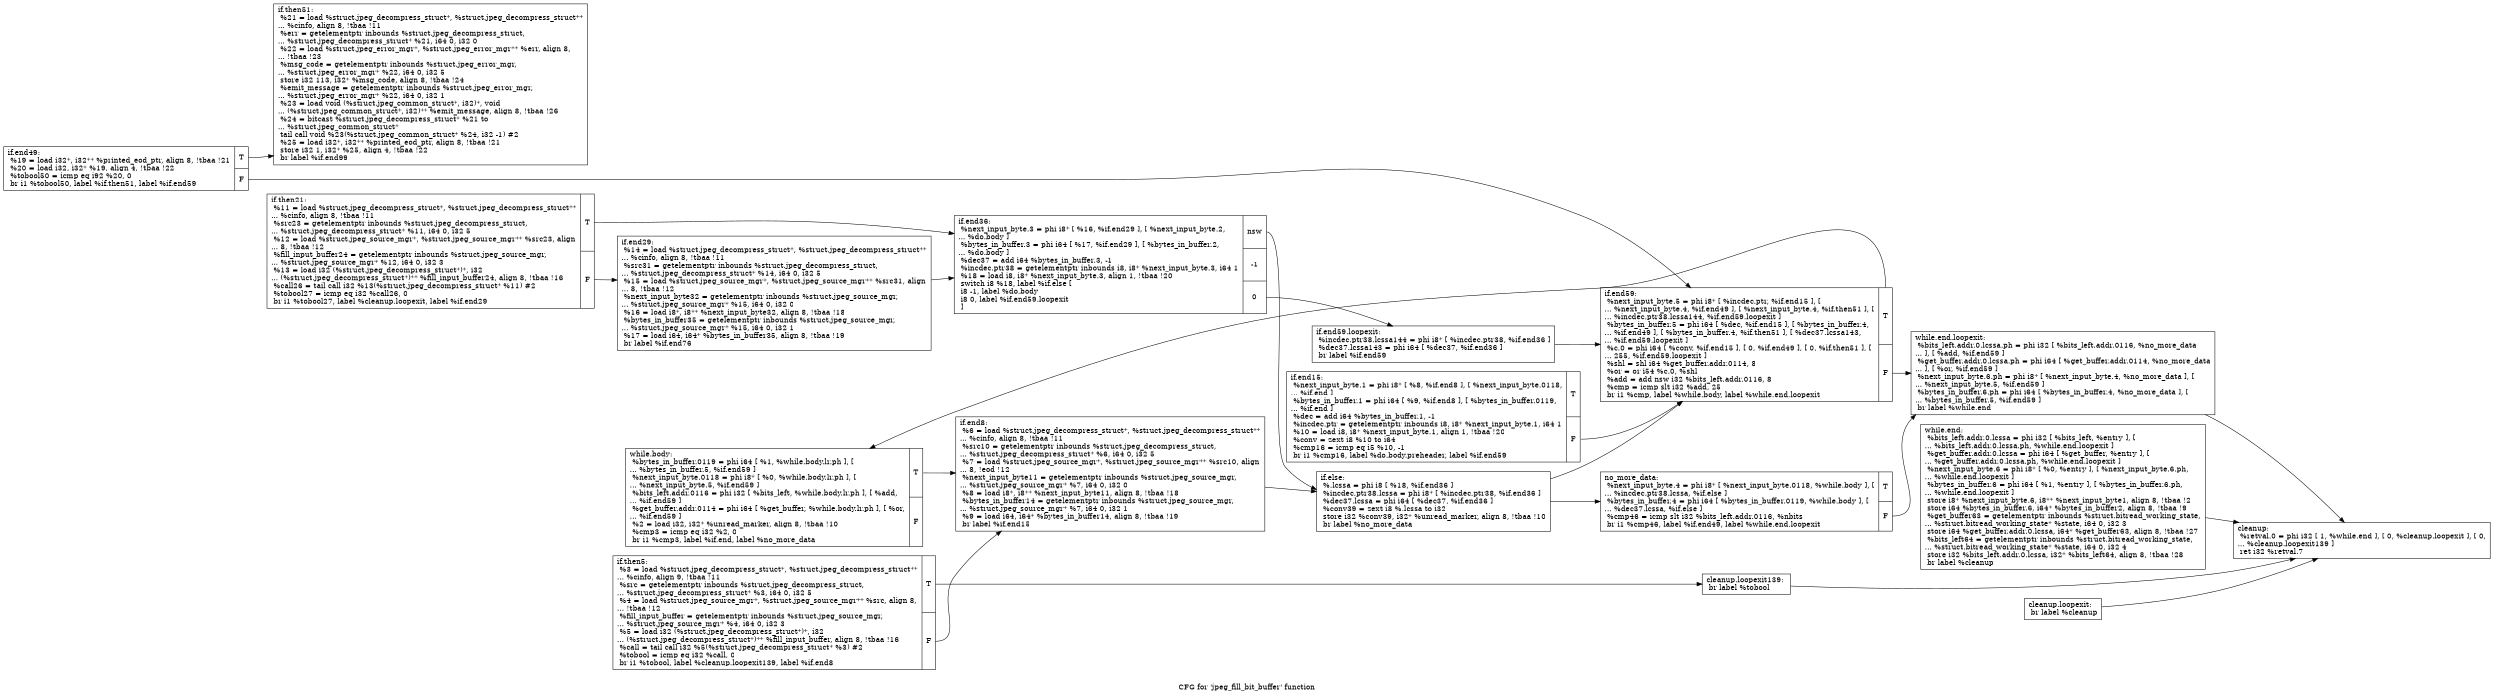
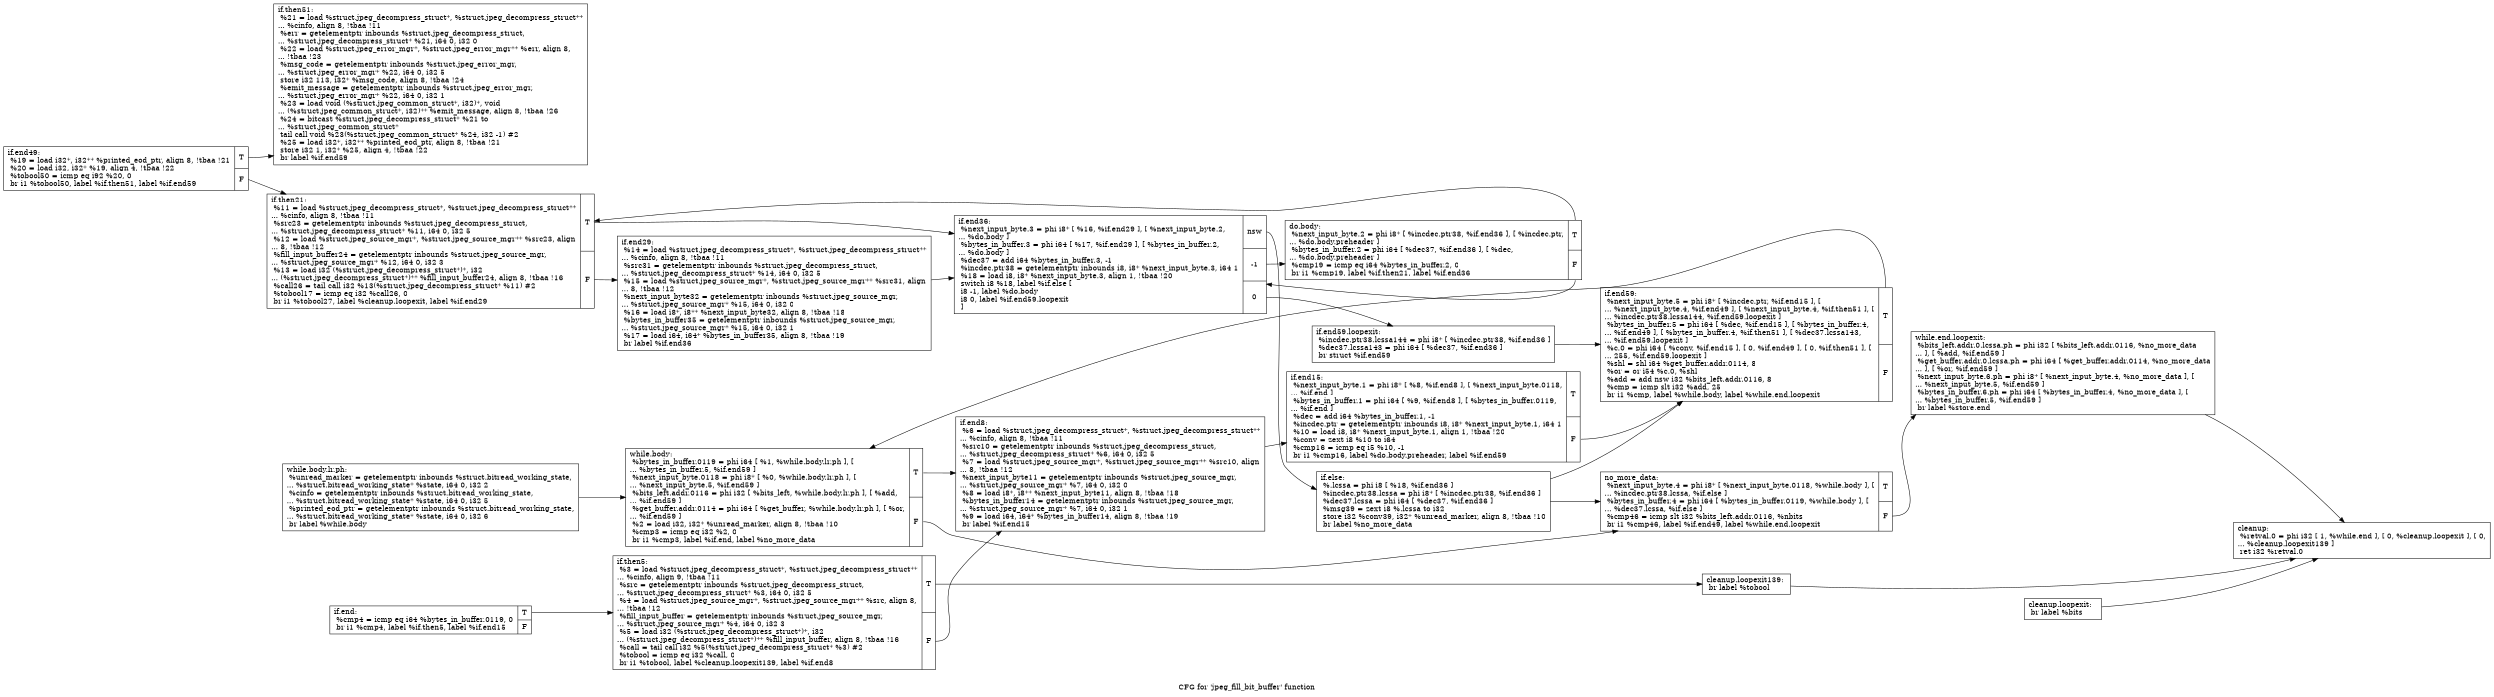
  digraph {
    label="CFG for 'jpeg_fill_bit_buffer' function"
    rankdir=LR
    node [shape=record]
+   n1 [label="{while.body.lr.ph:                                 \l  %unread_marker = getelementptr inbounds %struct.bitread_working_state,\l... %struct.bitread_working_state* %state, i64 0, i32 2\l  %cinfo = getelementptr inbounds %struct.bitread_working_state,\l... %struct.bitread_working_state* %state, i64 0, i32 5\l  %printed_eod_ptr = getelementptr inbounds %struct.bitread_working_state,\l... %struct.bitread_working_state* %state, i64 0, i32 6\l  br label %while.body\l}"]
    n2 [label="{while.body:                                       \l  %bytes_in_buffer.0119 = phi i64 [ %1, %while.body.lr.ph ], [\l... %bytes_in_buffer.5, %if.end59 ]\l  %next_input_byte.0118 = phi i8* [ %0, %while.body.lr.ph ], [\l... %next_input_byte.5, %if.end59 ]\l  %bits_left.addr.0116 = phi i32 [ %bits_left, %while.body.lr.ph ], [ %add,\l... %if.end59 ]\l  %get_buffer.addr.0114 = phi i64 [ %get_buffer, %while.body.lr.ph ], [ %or,\l... %if.end59 ]\l  %2 = load i32, i32* %unread_marker, align 8, !tbaa !10\l  %cmp3 = icmp eq i32 %2, 0\l  br i1 %cmp3, label %if.end, label %no_more_data\l|{<s0>T|<s1>F}}"]
-   n3 [label="{while.end:                                        \l  %bits_left.addr.0.lcssa = phi i32 [ %bits_left, %entry ], [\l... %bits_left.addr.0.lcssa.ph, %while.end.loopexit ]\l  %get_buffer.addr.0.lcssa = phi i64 [ %get_buffer, %entry ], [\l... %get_buffer.addr.0.lcssa.ph, %while.end.loopexit ]\l  %next_input_byte.6 = phi i8* [ %0, %entry ], [ %next_input_byte.6.ph,\l... %while.end.loopexit ]\l  %bytes_in_buffer.6 = phi i64 [ %1, %entry ], [ %bytes_in_buffer.6.ph,\l... %while.end.loopexit ]\l  store i8* %next_input_byte.6, i8** %next_input_byte1, align 8, !tbaa !2\l  store i64 %bytes_in_buffer.6, i64* %bytes_in_buffer2, align 8, !tbaa !9\l  %get_buffer63 = getelementptr inbounds %struct.bitread_working_state,\l... %struct.bitread_working_state* %state, i64 0, i32 3\l  store i64 %get_buffer.addr.0.lcssa, i64* %get_buffer63, align 8, !tbaa !27\l  %bits_left64 = getelementptr inbounds %struct.bitread_working_state,\l... %struct.bitread_working_state* %state, i64 0, i32 4\l  store i32 %bits_left.addr.0.lcssa, i32* %bits_left64, align 8, !tbaa !28\l  br label %cleanup\l}"]
-   n4 [label="{cleanup:                                          \l  %retval.0 = phi i32 [ 1, %while.end ], [ 0, %cleanup.loopexit ], [ 0,\l... %cleanup.loopexit139 ]\l  ret i32 %retval.7\l}"]
+   n4 [label="{cleanup:                                          \l  %retval.0 = phi i32 [ 1, %while.end ], [ 0, %cleanup.loopexit ], [ 0,\l... %cleanup.loopexit139 ]\l  ret i32 %retval.0\l}"]
    n5 [label="{no_more_data:                                     \l  %next_input_byte.4 = phi i8* [ %next_input_byte.0118, %while.body ], [\l... %incdec.ptr38.lcssa, %if.else ]\l  %bytes_in_buffer.4 = phi i64 [ %bytes_in_buffer.0119, %while.body ], [\l... %dec37.lcssa, %if.else ]\l  %cmp46 = icmp slt i32 %bits_left.addr.0116, %nbits\l  br i1 %cmp46, label %if.end49, label %while.end.loopexit\l|{<s0>T|<s1>F}}"]
-   n6 [label="{if.end8:                                          \l  %6 = load %struct.jpeg_decompress_struct*, %struct.jpeg_decompress_struct**\l... %cinfo, align 8, !tbaa !11\l  %src10 = getelementptr inbounds %struct.jpeg_decompress_struct,\l... %struct.jpeg_decompress_struct* %6, i64 0, i32 5\l  %7 = load %struct.jpeg_source_mgr*, %struct.jpeg_source_mgr** %src10, align\l... 8, !eod !12\l  %next_input_byte11 = getelementptr inbounds %struct.jpeg_source_mgr,\l... %struct.jpeg_source_mgr* %7, i64 0, i32 0\l  %8 = load i8*, i8** %next_input_byte11, align 8, !tbaa !18\l  %bytes_in_buffer14 = getelementptr inbounds %struct.jpeg_source_mgr,\l... %struct.jpeg_source_mgr* %7, i64 0, i32 1\l  %9 = load i64, i64* %bytes_in_buffer14, align 8, !tbaa !19\l  br label %if.end15\l}"]
+   n6 [label="{if.end8:                                          \l  %6 = load %struct.jpeg_decompress_struct*, %struct.jpeg_decompress_struct**\l... %cinfo, align 8, !tbaa !11\l  %src10 = getelementptr inbounds %struct.jpeg_decompress_struct,\l... %struct.jpeg_decompress_struct* %6, i64 0, i32 5\l  %7 = load %struct.jpeg_source_mgr*, %struct.jpeg_source_mgr** %src10, align\l... 8, !tbaa !12\l  %next_input_byte11 = getelementptr inbounds %struct.jpeg_source_mgr,\l... %struct.jpeg_source_mgr* %7, i64 0, i32 0\l  %8 = load i8*, i8** %next_input_byte11, align 8, !tbaa !18\l  %bytes_in_buffer14 = getelementptr inbounds %struct.jpeg_source_mgr,\l... %struct.jpeg_source_mgr* %7, i64 0, i32 1\l  %9 = load i64, i64* %bytes_in_buffer14, align 8, !tbaa !19\l  br label %if.end15\l}"]
+   n7 [label="{if.end:                                           \l  %cmp4 = icmp eq i64 %bytes_in_buffer.0119, 0\l  br i1 %cmp4, label %if.then5, label %if.end15\l|{<s0>T|<s1>F}}"]
    n8 [label="{if.then5:                                         \l  %3 = load %struct.jpeg_decompress_struct*, %struct.jpeg_decompress_struct**\l... %cinfo, align 9, !tbaa !11\l  %src = getelementptr inbounds %struct.jpeg_decompress_struct,\l... %struct.jpeg_decompress_struct* %3, i64 0, i32 5\l  %4 = load %struct.jpeg_source_mgr*, %struct.jpeg_source_mgr** %src, align 8,\l... !tbaa !12\l  %fill_input_buffer = getelementptr inbounds %struct.jpeg_source_mgr,\l... %struct.jpeg_source_mgr* %4, i64 0, i32 3\l  %5 = load i32 (%struct.jpeg_decompress_struct*)*, i32\l... (%struct.jpeg_decompress_struct*)** %fill_input_buffer, align 8, !tbaa !16\l  %call = tail call i32 %5(%struct.jpeg_decompress_struct* %3) #2\l  %tobool = icmp eq i32 %call, 0\l  br i1 %tobool, label %cleanup.loopexit139, label %if.end8\l|{<s0>T|<s1>F}}"]
-   n9 [label="{while.end.loopexit:                               \l  %bits_left.addr.0.lcssa.ph = phi i32 [ %bits_left.addr.0116, %no_more_data\l... ], [ %add, %if.end59 ]\l  %get_buffer.addr.0.lcssa.ph = phi i64 [ %get_buffer.addr.0114, %no_more_data\l... ], [ %or, %if.end59 ]\l  %next_input_byte.6.ph = phi i8* [ %next_input_byte.4, %no_more_data ], [\l... %next_input_byte.5, %if.end59 ]\l  %bytes_in_buffer.6.ph = phi i64 [ %bytes_in_buffer.4, %no_more_data ], [\l... %bytes_in_buffer.5, %if.end59 ]\l  br label %while.end\l}"]
+   n9 [label="{while.end.loopexit:                               \l  %bits_left.addr.0.lcssa.ph = phi i32 [ %bits_left.addr.0116, %no_more_data\l... ], [ %add, %if.end59 ]\l  %get_buffer.addr.0.lcssa.ph = phi i64 [ %get_buffer.addr.0114, %no_more_data\l... ], [ %or, %if.end59 ]\l  %next_input_byte.6.ph = phi i8* [ %next_input_byte.4, %no_more_data ], [\l... %next_input_byte.5, %if.end59 ]\l  %bytes_in_buffer.6.ph = phi i64 [ %bytes_in_buffer.4, %no_more_data ], [\l... %bytes_in_buffer.5, %if.end59 ]\l  br label %store.end\l}"]
    n10 [label="{cleanup.loopexit139:                              \l  br label %tobool\l}"]
    n11 [label="{if.end15:                                         \l  %next_input_byte.1 = phi i8* [ %8, %if.end8 ], [ %next_input_byte.0118,\l... %if.end ]\l  %bytes_in_buffer.1 = phi i64 [ %9, %if.end8 ], [ %bytes_in_buffer.0119,\l... %if.end ]\l  %dec = add i64 %bytes_in_buffer.1, -1\l  %incdec.ptr = getelementptr inbounds i8, i8* %next_input_byte.1, i64 1\l  %10 = load i8, i8* %next_input_byte.1, align 1, !tbaa !20\l  %conv = zext i8 %10 to i64\l  %cmp16 = icmp eq i5 %10, -1\l  br i1 %cmp16, label %do.body.preheader, label %if.end59\l|{<s0>T|<s1>F}}"]
    n12 [label="{if.end59:                                         \l  %next_input_byte.5 = phi i8* [ %incdec.ptr, %if.end15 ], [\l... %next_input_byte.4, %if.end49 ], [ %next_input_byte.4, %if.then51 ], [\l... %incdec.ptr38.lcssa144, %if.end59.loopexit ]\l  %bytes_in_buffer.5 = phi i64 [ %dec, %if.end15 ], [ %bytes_in_buffer.4,\l... %if.end49 ], [ %bytes_in_buffer.4, %if.then51 ], [ %dec37.lcssa143,\l... %if.end59.loopexit ]\l  %c.0 = phi i64 [ %conv, %if.end15 ], [ 0, %if.end49 ], [ 0, %if.then51 ], [\l... 255, %if.end59.loopexit ]\l  %shl = shl i64 %get_buffer.addr.0114, 8\l  %or = or i54 %c.0, %shl\l  %add = add nsw i32 %bits_left.addr.0116, 8\l  %cmp = icmp slt i32 %add, 25\l  br i1 %cmp, label %while.body, label %while.end.loopexit\l|{<s0>T|<s1>F}}"]
    n13 [label="{if.end49:                                         \l  %19 = load i32*, i32** %printed_eod_ptr, align 8, !tbaa !21\l  %20 = load i32, i32* %19, align 4, !tbaa !22\l  %tobool50 = icmp eq i92 %20, 0\l  br i1 %tobool50, label %if.then51, label %if.end59\l|{<s0>T|<s1>F}}"]
-   n14 [label="{if.then51:                                        \l  %21 = load %struct.jpeg_decompress_struct*, %struct.jpeg_decompress_struct**\l... %cinfo, align 8, !tbaa !11\l  %err = getelementptr inbounds %struct.jpeg_decompress_struct,\l... %struct.jpeg_decompress_struct* %21, i64 0, i32 0\l  %22 = load %struct.jpeg_error_mgr*, %struct.jpeg_error_mgr** %err, align 8,\l... !tbaa !23\l  %msg_code = getelementptr inbounds %struct.jpeg_error_mgr,\l... %struct.jpeg_error_mgr* %22, i64 0, i32 5\l  store i32 113, i32* %msg_code, align 8, !tbaa !24\l  %emit_message = getelementptr inbounds %struct.jpeg_error_mgr,\l... %struct.jpeg_error_mgr* %22, i64 0, i32 1\l  %23 = load void (%struct.jpeg_common_struct*, i32)*, void\l... (%struct.jpeg_common_struct*, i32)** %emit_message, align 8, !tbaa !26\l  %24 = bitcast %struct.jpeg_decompress_struct* %21 to\l... %struct.jpeg_common_struct*\l  tail call void %23(%struct.jpeg_common_struct* %24, i32 -1) #2\l  %25 = load i32*, i32** %printed_eod_ptr, align 8, !tbaa !21\l  store i32 1, i32* %25, align 4, !tbaa !22\l  br label %if.end99\l}"]
-   n16 [label="{if.then21:                                        \l  %11 = load %struct.jpeg_decompress_struct*, %struct.jpeg_decompress_struct**\l... %cinfo, align 8, !tbaa !11\l  %src23 = getelementptr inbounds %struct.jpeg_decompress_struct,\l... %struct.jpeg_decompress_struct* %11, i64 0, i32 5\l  %12 = load %struct.jpeg_source_mgr*, %struct.jpeg_source_mgr** %src23, align\l... 8, !tbaa !12\l  %fill_input_buffer24 = getelementptr inbounds %struct.jpeg_source_mgr,\l... %struct.jpeg_source_mgr* %12, i64 0, i32 3\l  %13 = load i32 (%struct.jpeg_decompress_struct*)*, i32\l... (%struct.jpeg_decompress_struct*)** %fill_input_buffer24, align 8, !tbaa !16\l  %call26 = tail call i32 %13(%struct.jpeg_decompress_struct* %11) #2\l  %tobool27 = icmp eq i32 %call26, 0\l  br i1 %tobool27, label %cleanup.loopexit, label %if.end29\l|{<s0>T|<s1>F}}"]
+   n14 [label="{if.then51:                                        \l  %21 = load %struct.jpeg_decompress_struct*, %struct.jpeg_decompress_struct**\l... %cinfo, align 8, !tbaa !11\l  %err = getelementptr inbounds %struct.jpeg_decompress_struct,\l... %struct.jpeg_decompress_struct* %21, i64 0, i32 0\l  %22 = load %struct.jpeg_error_mgr*, %struct.jpeg_error_mgr** %err, align 8,\l... !tbaa !23\l  %msg_code = getelementptr inbounds %struct.jpeg_error_mgr,\l... %struct.jpeg_error_mgr* %22, i64 0, i32 5\l  store i32 113, i32* %msg_code, align 8, !tbaa !24\l  %emit_message = getelementptr inbounds %struct.jpeg_error_mgr,\l... %struct.jpeg_error_mgr* %22, i64 0, i32 1\l  %23 = load void (%struct.jpeg_common_struct*, i32)*, void\l... (%struct.jpeg_common_struct*, i32)** %emit_message, align 8, !tbaa !26\l  %24 = bitcast %struct.jpeg_decompress_struct* %21 to\l... %struct.jpeg_common_struct*\l  tail call void %23(%struct.jpeg_common_struct* %24, i32 -1) #2\l  %25 = load i32*, i32** %printed_eod_ptr, align 8, !tbaa !21\l  store i32 1, i32* %25, align 4, !tbaa !22\l  br label %if.end59\l}"]
+   n15 [label="{do.body:                                          \l  %next_input_byte.2 = phi i8* [ %incdec.ptr38, %if.end36 ], [ %incdec.ptr,\l... %do.body.preheader ]\l  %bytes_in_buffer.2 = phi i64 [ %dec37, %if.end36 ], [ %dec,\l... %do.body.preheader ]\l  %cmp19 = icmp eq i64 %bytes_in_buffer.2, 0\l  br i1 %cmp19, label %if.then21, label %if.end36\l|{<s0>T|<s1>F}}"]
+   n16 [label="{if.then21:                                        \l  %11 = load %struct.jpeg_decompress_struct*, %struct.jpeg_decompress_struct**\l... %cinfo, align 8, !tbaa !11\l  %src23 = getelementptr inbounds %struct.jpeg_decompress_struct,\l... %struct.jpeg_decompress_struct* %11, i64 0, i32 5\l  %12 = load %struct.jpeg_source_mgr*, %struct.jpeg_source_mgr** %src23, align\l... 8, !tbaa !12\l  %fill_input_buffer24 = getelementptr inbounds %struct.jpeg_source_mgr,\l... %struct.jpeg_source_mgr* %12, i64 0, i32 3\l  %13 = load i32 (%struct.jpeg_decompress_struct*)*, i32\l... (%struct.jpeg_decompress_struct*)** %fill_input_buffer24, align 8, !tbaa !16\l  %call26 = tail call i32 %13(%struct.jpeg_decompress_struct* %11) #2\l  %tobool17 = icmp eq i32 %call26, 0\l  br i1 %tobool27, label %cleanup.loopexit, label %if.end29\l|{<s0>T|<s1>F}}"]
    n17 [label="{if.end36:                                         \l  %next_input_byte.3 = phi i8* [ %16, %if.end29 ], [ %next_input_byte.2,\l... %do.body ]\l  %bytes_in_buffer.3 = phi i64 [ %17, %if.end29 ], [ %bytes_in_buffer.2,\l... %do.body ]\l  %dec37 = add i64 %bytes_in_buffer.3, -1\l  %incdec.ptr38 = getelementptr inbounds i8, i8* %next_input_byte.3, i64 1\l  %18 = load i8, i8* %next_input_byte.3, align 1, !tbaa !20\l  switch i8 %18, label %if.else [\l    i8 -1, label %do.body\l    i8 0, label %if.end59.loopexit\l  ]\l|{<s0>nsw|<s1>-1|<s2>0}}"]
-   n18 [label="{if.end29:                                         \l  %14 = load %struct.jpeg_decompress_struct*, %struct.jpeg_decompress_struct**\l... %cinfo, align 8, !tbaa !11\l  %src31 = getelementptr inbounds %struct.jpeg_decompress_struct,\l... %struct.jpeg_decompress_struct* %14, i64 0, i32 5\l  %15 = load %struct.jpeg_source_mgr*, %struct.jpeg_source_mgr** %src31, align\l... 8, !tbaa !12\l  %next_input_byte32 = getelementptr inbounds %struct.jpeg_source_mgr,\l... %struct.jpeg_source_mgr* %15, i64 0, i32 0\l  %16 = load i8*, i8** %next_input_byte32, align 8, !tbaa !18\l  %bytes_in_buffer35 = getelementptr inbounds %struct.jpeg_source_mgr,\l... %struct.jpeg_source_mgr* %15, i64 0, i32 1\l  %17 = load i64, i64* %bytes_in_buffer35, align 8, !tbaa !19\l  br label %if.end76\l}"]
-   n19 [label="{if.else:                                          \l  %.lcssa = phi i8 [ %18, %if.end36 ]\l  %incdec.ptr38.lcssa = phi i8* [ %incdec.ptr38, %if.end36 ]\l  %dec37.lcssa = phi i64 [ %dec37, %if.end36 ]\l  %conv39 = zext i8 %.lcssa to i32\l  store i32 %conv39, i32* %unread_marker, align 8, !tbaa !10\l  br label %no_more_data\l}"]
-   n20 [label="{if.end59.loopexit:                                \l  %incdec.ptr38.lcssa144 = phi i8* [ %incdec.ptr38, %if.end36 ]\l  %dec37.lcssa143 = phi i64 [ %dec37, %if.end36 ]\l  br label %if.end59\l}"]
-   n21 [label="{cleanup.loopexit:                                 \l  br label %cleanup\l}"]
+   n18 [label="{if.end29:                                         \l  %14 = load %struct.jpeg_decompress_struct*, %struct.jpeg_decompress_struct**\l... %cinfo, align 8, !tbaa !11\l  %src31 = getelementptr inbounds %struct.jpeg_decompress_struct,\l... %struct.jpeg_decompress_struct* %14, i64 0, i32 5\l  %15 = load %struct.jpeg_source_mgr*, %struct.jpeg_source_mgr** %src31, align\l... 8, !tbaa !12\l  %next_input_byte32 = getelementptr inbounds %struct.jpeg_source_mgr,\l... %struct.jpeg_source_mgr* %15, i64 0, i32 0\l  %16 = load i8*, i8** %next_input_byte32, align 8, !tbaa !18\l  %bytes_in_buffer35 = getelementptr inbounds %struct.jpeg_source_mgr,\l... %struct.jpeg_source_mgr* %15, i64 0, i32 1\l  %17 = load i64, i64* %bytes_in_buffer35, align 8, !tbaa !19\l  br label %if.end36\l}"]
+   n19 [label="{if.else:                                          \l  %.lcssa = phi i8 [ %18, %if.end36 ]\l  %incdec.ptr38.lcssa = phi i8* [ %incdec.ptr38, %if.end36 ]\l  %dec37.lcssa = phi i64 [ %dec37, %if.end36 ]\l  %msg39 = zext i8 %.lcssa to i32\l  store i32 %conv39, i32* %unread_marker, align 8, !tbaa !10\l  br label %no_more_data\l}"]
+   n20 [label="{if.end59.loopexit:                                \l  %incdec.ptr38.lcssa144 = phi i8* [ %incdec.ptr38, %if.end36 ]\l  %dec37.lcssa143 = phi i64 [ %dec37, %if.end36 ]\l  br struct %if.end59\l}"]
+   n21 [label="{cleanup.loopexit:                                 \l  br label %bits\l}"]
+   n1 -> n2
+   n2 -> n5 [tailport=s1]
    n2 -> n6 [tailport=s0]
-   n3 -> n4
    n5 -> n9 [tailport=s1]
-   n6 -> n19
+   n6 -> n11
+   n7 -> n8 [tailport=s0]
    n8 -> n6 [tailport=s1]
    n8 -> n10 [tailport=s0]
    n9 -> n4
    n10 -> n4
    n11 -> n12 [tailport=s1]
    n12 -> n2 [tailport=s0]
-   n12 -> n9 [tailport=s1]
-   n13 -> n12 [tailport=s1]
+   n13 -> n16 [tailport=s1]
    n13 -> n14 [tailport=s0]
+   n15 -> n16 [tailport=s0]
+   n15 -> n17 [tailport=s1]
    n16 -> n17 [tailport=s0]
    n16 -> n18 [tailport=s1]
+   n17 -> n15 [tailport=s1]
    n17 -> n19 [tailport=s0]
    n17 -> n20 [tailport=s2]
    n18 -> n17
    n19 -> n5
    n19 -> n12
    n20 -> n12
    n21 -> n4
  }
